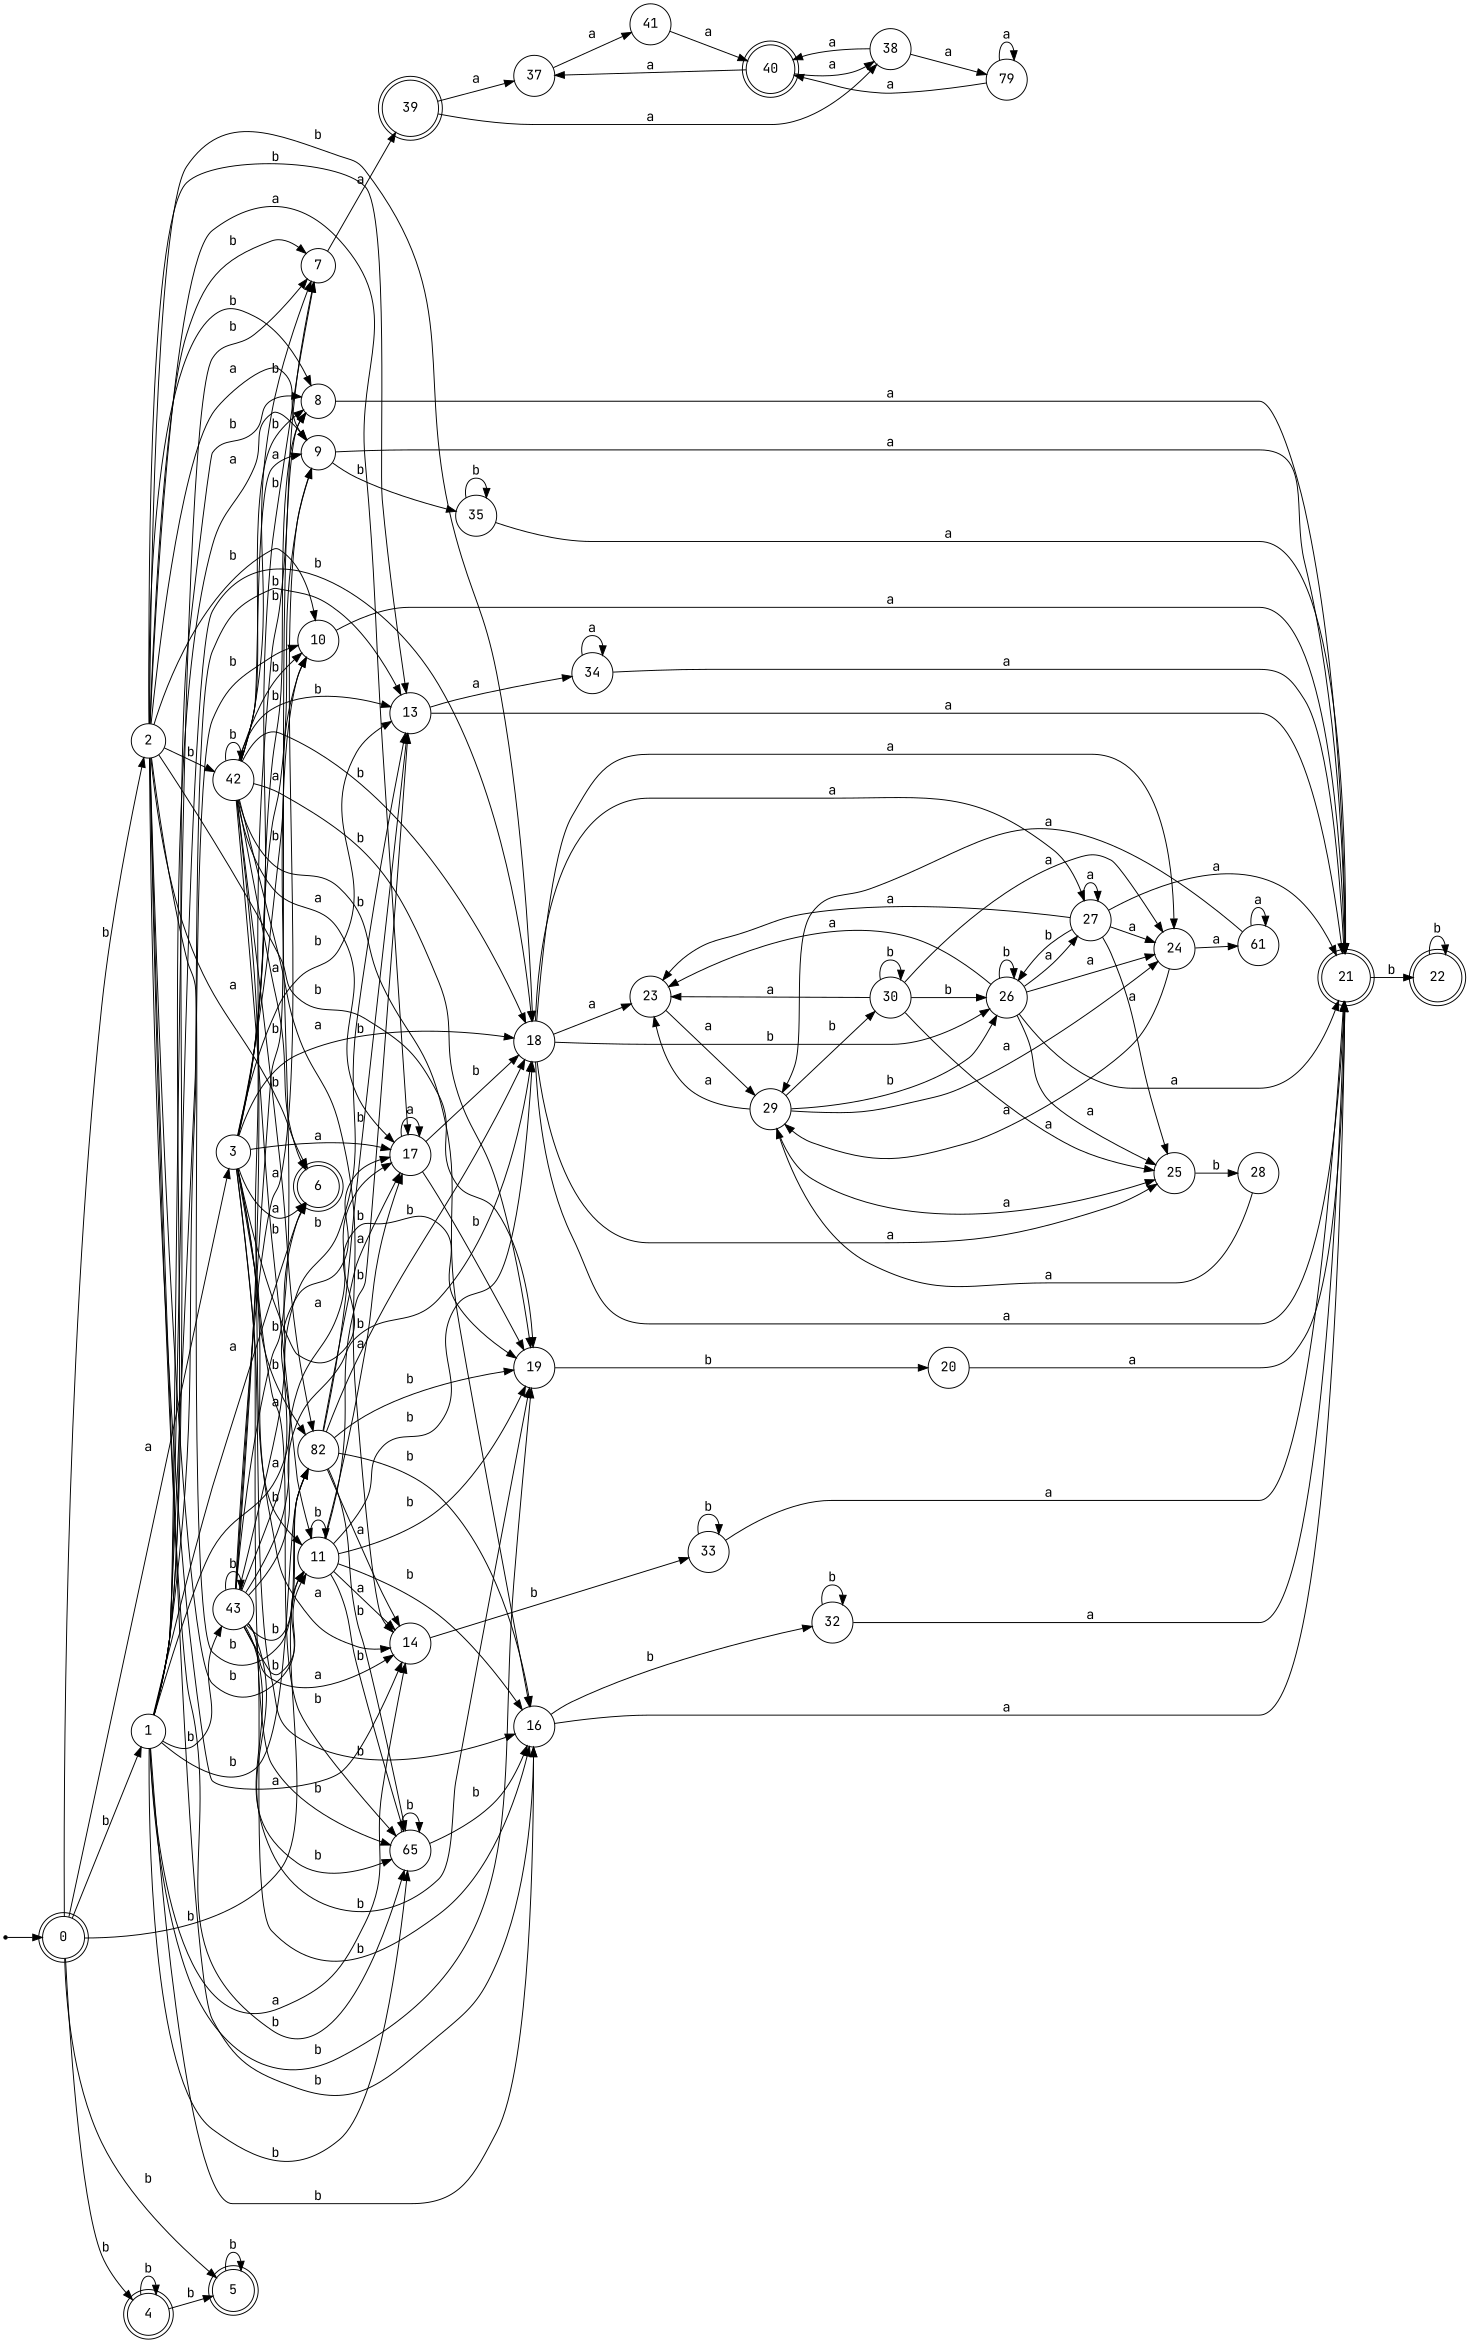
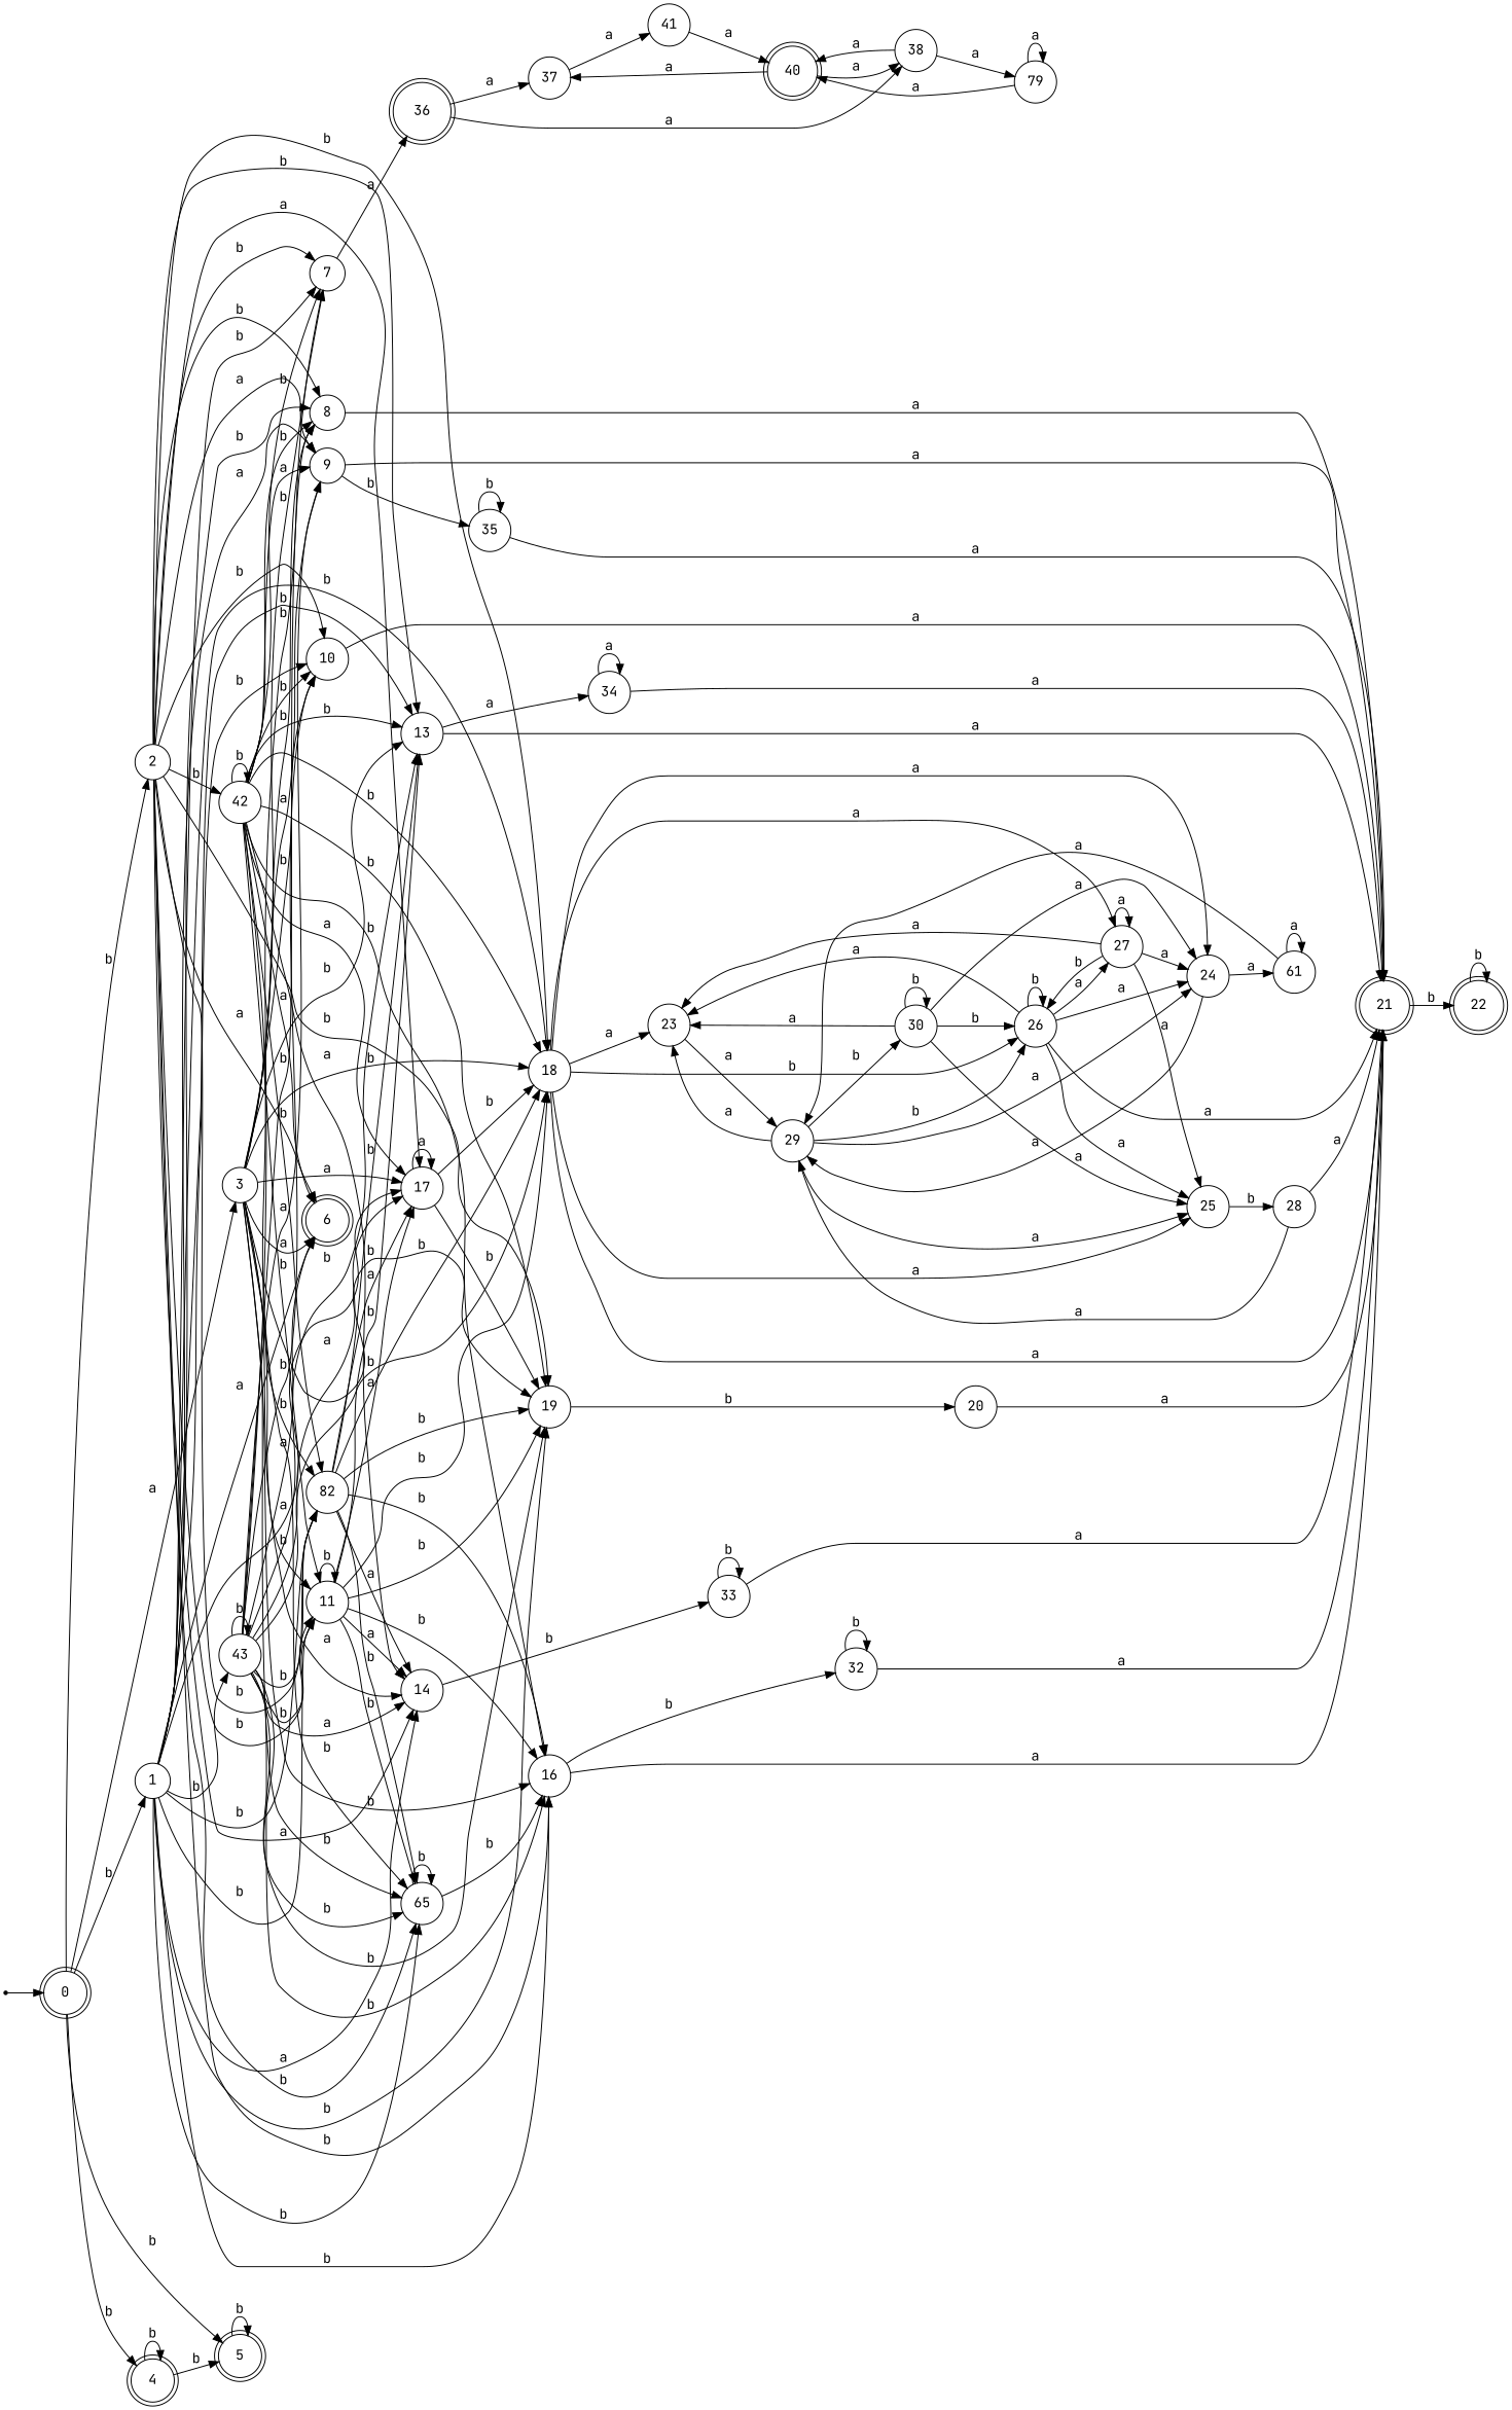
  digraph {
    fontname="JetBrains Mono"
    rankdir=LR
    node [fontname="JetBrains Mono" shape=circle]
    edge [fontname="JetBrains Mono"]
    dummy0 [shape=point]
    0 [shape=doublecircle]
    1
    2
    3
    4 [shape=doublecircle]
    5 [shape=doublecircle]
    6 [shape=doublecircle]
    7
    8
    9
    10
    11
    n14 [label=82]
    13
    14
    n17 [label=65]
    16
    17
    18
    19
    43
    42
-   36 [shape=doublecircle label=39]
+   36 [shape=doublecircle]
    21 [shape=doublecircle]
    35
    34
    33
    32
    23
    24
    25
    26
    27
    20
    37
    38
    22 [shape=doublecircle]
    29
    n40 [label=61]
    28
    30
    41
    n44 [label=79]
    40 [shape=doublecircle]
    dummy0 -> 0
    0 -> 1 [label=b]
    0 -> 2 [label=b]
    0 -> 3 [label=a]
    0 -> 4 [label=b]
    0 -> 5 [label=b]
    1 -> 6 [label=a]
    1 -> 7 [label=b]
    1 -> 8 [label=b]
    1 -> 9 [label=a]
    1 -> 10 [label=b]
-   0 -> 11 [label=b]
+   1 -> 11 [label=b]
    1 -> n14 [label=b]
    1 -> 13 [label=b]
    1 -> 14 [label=a]
    1 -> n17 [label=b]
    1 -> 16 [label=b]
    1 -> 17 [label=a]
    1 -> 18 [label=b]
    1 -> 19 [label=b]
    1 -> 43 [label=b]
    2 -> 6 [label=a]
    2 -> 7 [label=b]
    2 -> 8 [label=b]
    2 -> 9 [label=a]
    2 -> 10 [label=b]
    2 -> 11 [label=b]
    2 -> n14 [label=b]
    2 -> 13 [label=b]
    2 -> 14 [label=a]
    2 -> n17 [label=b]
    2 -> 16 [label=b]
    2 -> 17 [label=a]
    2 -> 18 [label=b]
    2 -> 19 [label=b]
    2 -> 42 [label=b]
    3 -> 6 [label=a]
    3 -> 7 [label=b]
    3 -> 8 [label=b]
    3 -> 9 [label=a]
    3 -> 10 [label=b]
    3 -> 11 [label=b]
    3 -> n14 [label=b]
    3 -> 13 [label=b]
    3 -> 14 [label=a]
    3 -> n17 [label=b]
    3 -> 16 [label=b]
    3 -> 17 [label=a]
    3 -> 18 [label=b]
    3 -> 19 [label=b]
    4 -> 4 [label=b]
    4 -> 5 [label=b]
    5 -> 5 [label=b]
    7 -> 36 [label=a]
    8 -> 21 [label=a]
    9 -> 21 [label=a]
    9 -> 35 [label=b]
    10 -> 21 [label=a]
    11 -> 11 [label=b]
    11 -> 13 [label=b]
    11 -> 14 [label=a]
    11 -> n17 [label=b]
    11 -> 16 [label=b]
    11 -> 17 [label=a]
    11 -> 18 [label=b]
    11 -> 19 [label=b]
    n14 -> 13 [label=b]
    n14 -> 14 [label=a]
    n14 -> n17 [label=b]
    n14 -> 16 [label=b]
    n14 -> 17 [label=a]
    n14 -> 18 [label=b]
    n14 -> 19 [label=b]
    13 -> 21 [label=a]
    13 -> 34 [label=a]
    14 -> 33 [label=b]
    n17 -> n17 [label=b]
    n17 -> 16 [label=b]
    16 -> 21 [label=a]
    16 -> 32 [label=b]
    17 -> 17 [label=a]
    17 -> 18 [label=b]
    17 -> 19 [label=b]
    18 -> 21 [label=a]
    18 -> 23 [label=a]
    18 -> 24 [label=a]
    18 -> 25 [label=a]
    18 -> 26 [label=b]
    18 -> 27 [label=a]
    19 -> 20 [label=b]
    43 -> 6 [label=a]
    43 -> 7 [label=b]
    43 -> 8 [label=b]
    43 -> 9 [label=a]
    43 -> 10 [label=b]
    43 -> 11 [label=b]
    43 -> n14 [label=b]
    43 -> 13 [label=b]
    43 -> 14 [label=a]
    43 -> n17 [label=b]
    43 -> 16 [label=b]
    43 -> 17 [label=a]
    43 -> 18 [label=b]
    43 -> 19 [label=b]
    43 -> 43 [label=b]
    42 -> 6 [label=a]
    42 -> 7 [label=b]
    42 -> 8 [label=b]
    42 -> 9 [label=a]
    42 -> 10 [label=b]
    42 -> 11 [label=b]
    42 -> n14 [label=b]
    42 -> 13 [label=b]
    42 -> 14 [label=a]
    42 -> n17 [label=b]
    42 -> 16 [label=b]
    42 -> 17 [label=a]
    42 -> 18 [label=b]
    42 -> 19 [label=b]
    42 -> 42 [label=b]
    36 -> 37 [label=a]
    36 -> 38 [label=a]
    21 -> 22 [label=b]
    35 -> 21 [label=a]
    35 -> 35 [label=b]
    34 -> 21 [label=a]
    34 -> 34 [label=a]
    33 -> 21 [label=a]
    33 -> 33 [label=b]
    32 -> 21 [label=a]
    32 -> 32 [label=b]
    23 -> 29 [label=a]
    24 -> 29 [label=a]
    24 -> n40 [label=a]
    25 -> 28 [label=b]
    26 -> 21 [label=a]
    26 -> 23 [label=a]
    26 -> 24 [label=a]
    26 -> 25 [label=a]
    26 -> 26 [label=b]
    26 -> 27 [label=a]
-   27 -> 21 [label=a]
+   28 -> 21 [label=a]
    27 -> 23 [label=a]
    27 -> 24 [label=a]
    27 -> 25 [label=a]
    27 -> 26 [label=b]
    27 -> 27 [label=a]
    20 -> 21 [label=a]
    37 -> 41 [label=a]
    38 -> n44 [label=a]
    38 -> 40 [label=a]
    22 -> 22 [label=b]
    29 -> 23 [label=a]
    29 -> 24 [label=a]
    29 -> 25 [label=a]
    29 -> 26 [label=b]
    29 -> 30 [label=b]
    n40 -> 29 [label=a]
    n40 -> n40 [label=a]
    28 -> 29 [label=a]
    30 -> 23 [label=a]
    30 -> 24 [label=a]
    30 -> 25 [label=a]
    30 -> 26 [label=b]
    30 -> 30 [label=b]
    41 -> 40 [label=a]
    n44 -> n44 [label=a]
    n44 -> 40 [label=a]
    40 -> 37 [label=a]
    40 -> 38 [label=a]
  }
